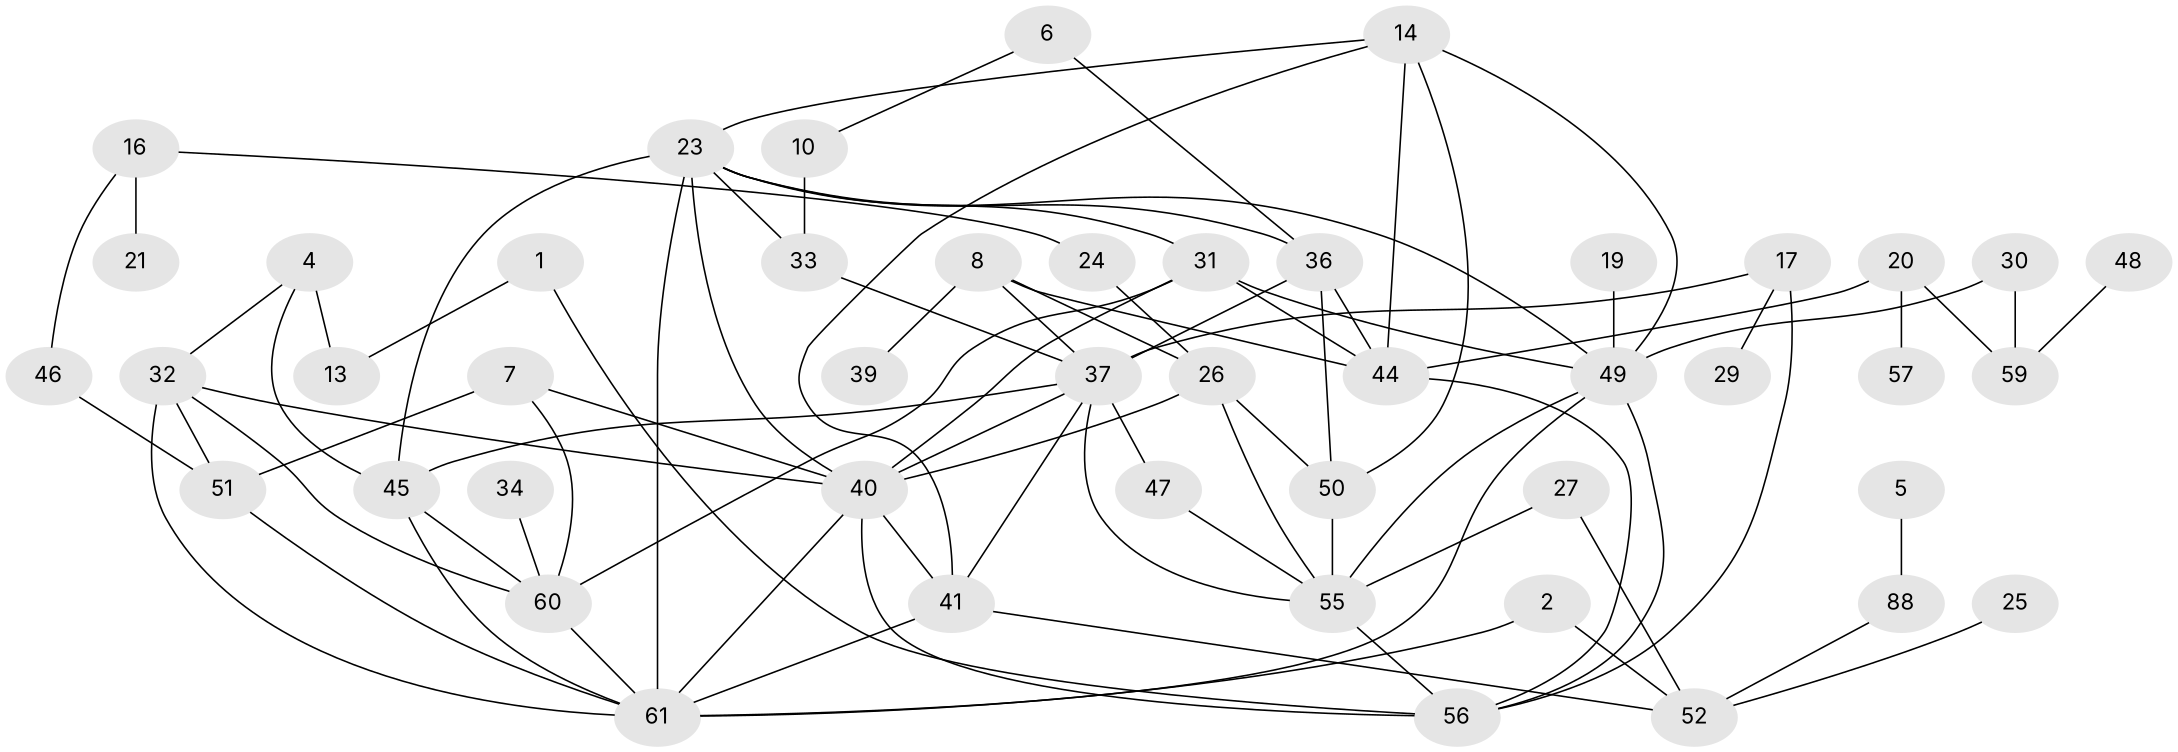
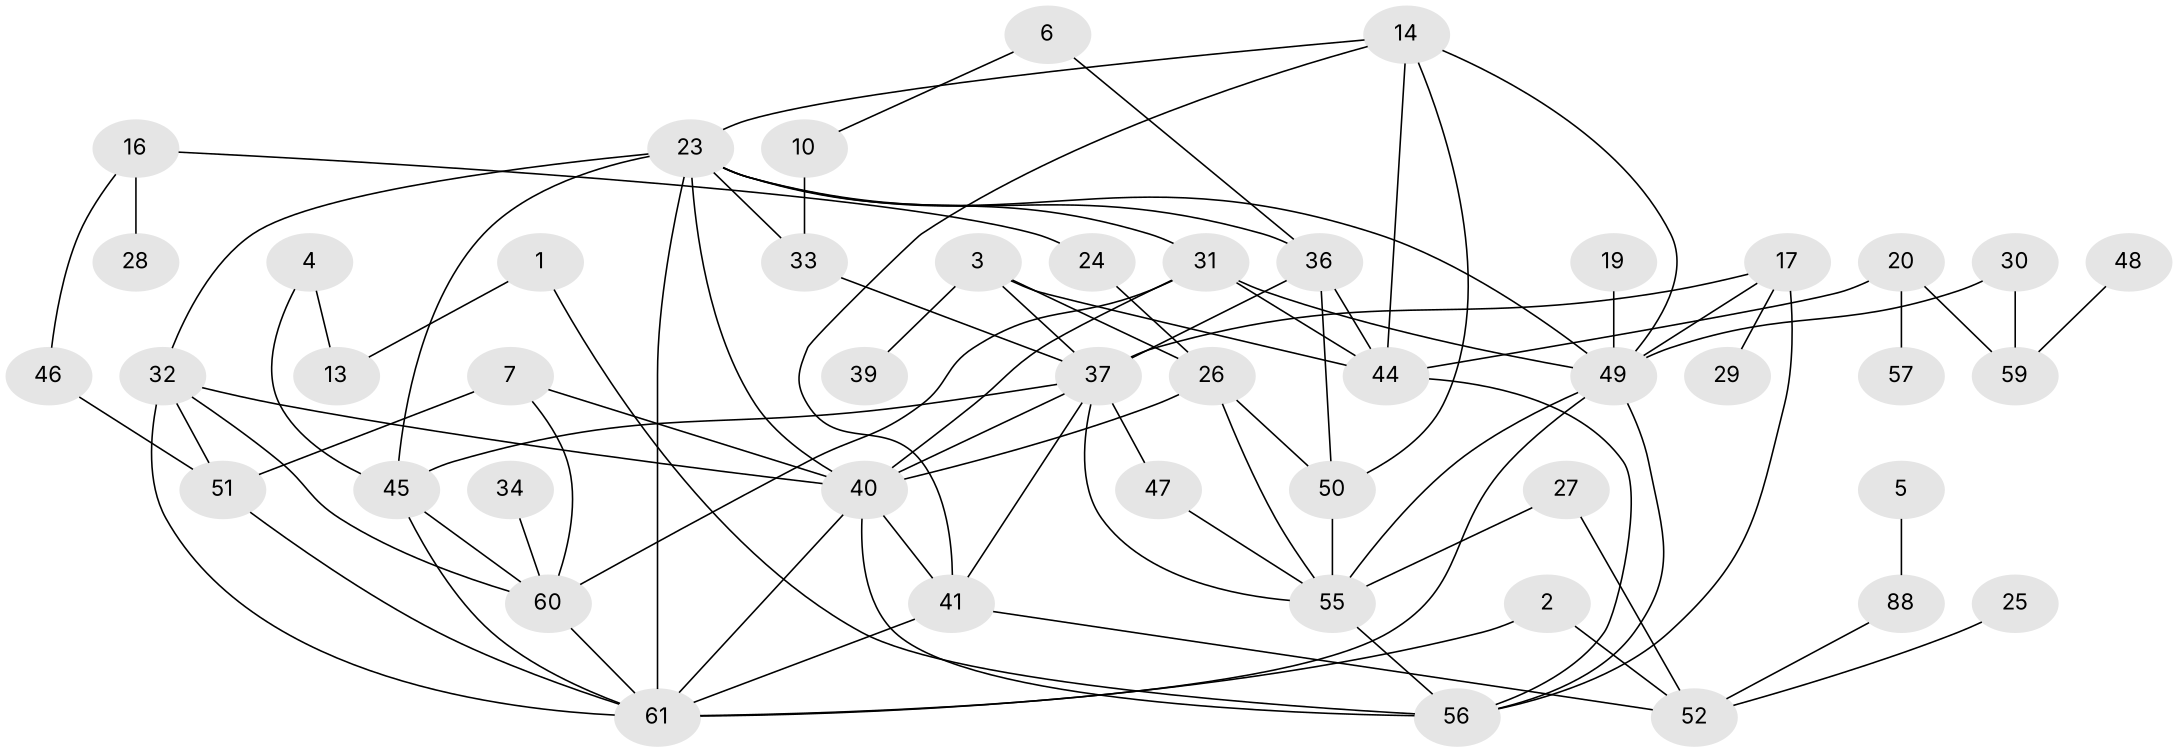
  graph {
    fontname=Inter
    node [color=gray90 fontname=Inter style=filled]
    edge [fontname=Inter weight=1.0]
    1
    13
    56
    2
    52
    61
-   3 [label=8]
+   3
    26
    37
    39
    44
    40
    50
    55
    45
    41
    47
    4
    60
    n20 [label=88]
    5
    6
    10
    36
    33
    7
    51
    14
    23
    49
    31
    32
    16
-   21
+   21 [label=28]
    24
    46
    17
    29
    19
    20
    57
    59
    25
    27
    30
    34
    48
    1 -- 13
    1 -- 56
    2 -- 52
    2 -- 61
    3 -- 26
    3 -- 37
    3 -- 39
    3 -- 44
    26 -- 40 [weight=2.0]
    26 -- 50
    26 -- 55
    37 -- 40
    37 -- 55
    37 -- 45
    37 -- 41
    37 -- 47
    44 -- 56
    40 -- 56
    40 -- 61
    40 -- 41
    50 -- 55
    55 -- 56
    45 -- 61
    45 -- 60
    41 -- 52
    41 -- 61
    47 -- 55
    4 -- 13
    4 -- 45
    60 -- 61
    n20 -- 52
    5 -- n20
    6 -- 10
    6 -- 36
    10 -- 33
    36 -- 37
    36 -- 44
    36 -- 50
    33 -- 37
    7 -- 40
    7 -- 60
    7 -- 51
    51 -- 61
    14 -- 44
    14 -- 50
    14 -- 41
    14 -- 23
    14 -- 49
    23 -- 61 [weight=2.0]
    23 -- 40
    23 -- 45
    23 -- 36
    23 -- 33
    23 -- 49
    23 -- 31
-   4 -- 32
+   23 -- 32
    49 -- 56
    49 -- 61
    49 -- 55
    31 -- 44
    31 -- 40 [weight=2.0]
    31 -- 60
    31 -- 49
    32 -- 61
    32 -- 40
    32 -- 60
    32 -- 51
    16 -- 21
    16 -- 24
    16 -- 46
    24 -- 26
    46 -- 51
    17 -- 56
    17 -- 37
+   17 -- 49
    17 -- 29
    19 -- 49
    20 -- 44
    20 -- 57
    20 -- 59
    25 -- 52
    27 -- 52
    27 -- 55
    30 -- 49
    30 -- 59
    34 -- 60
    48 -- 59
  }
